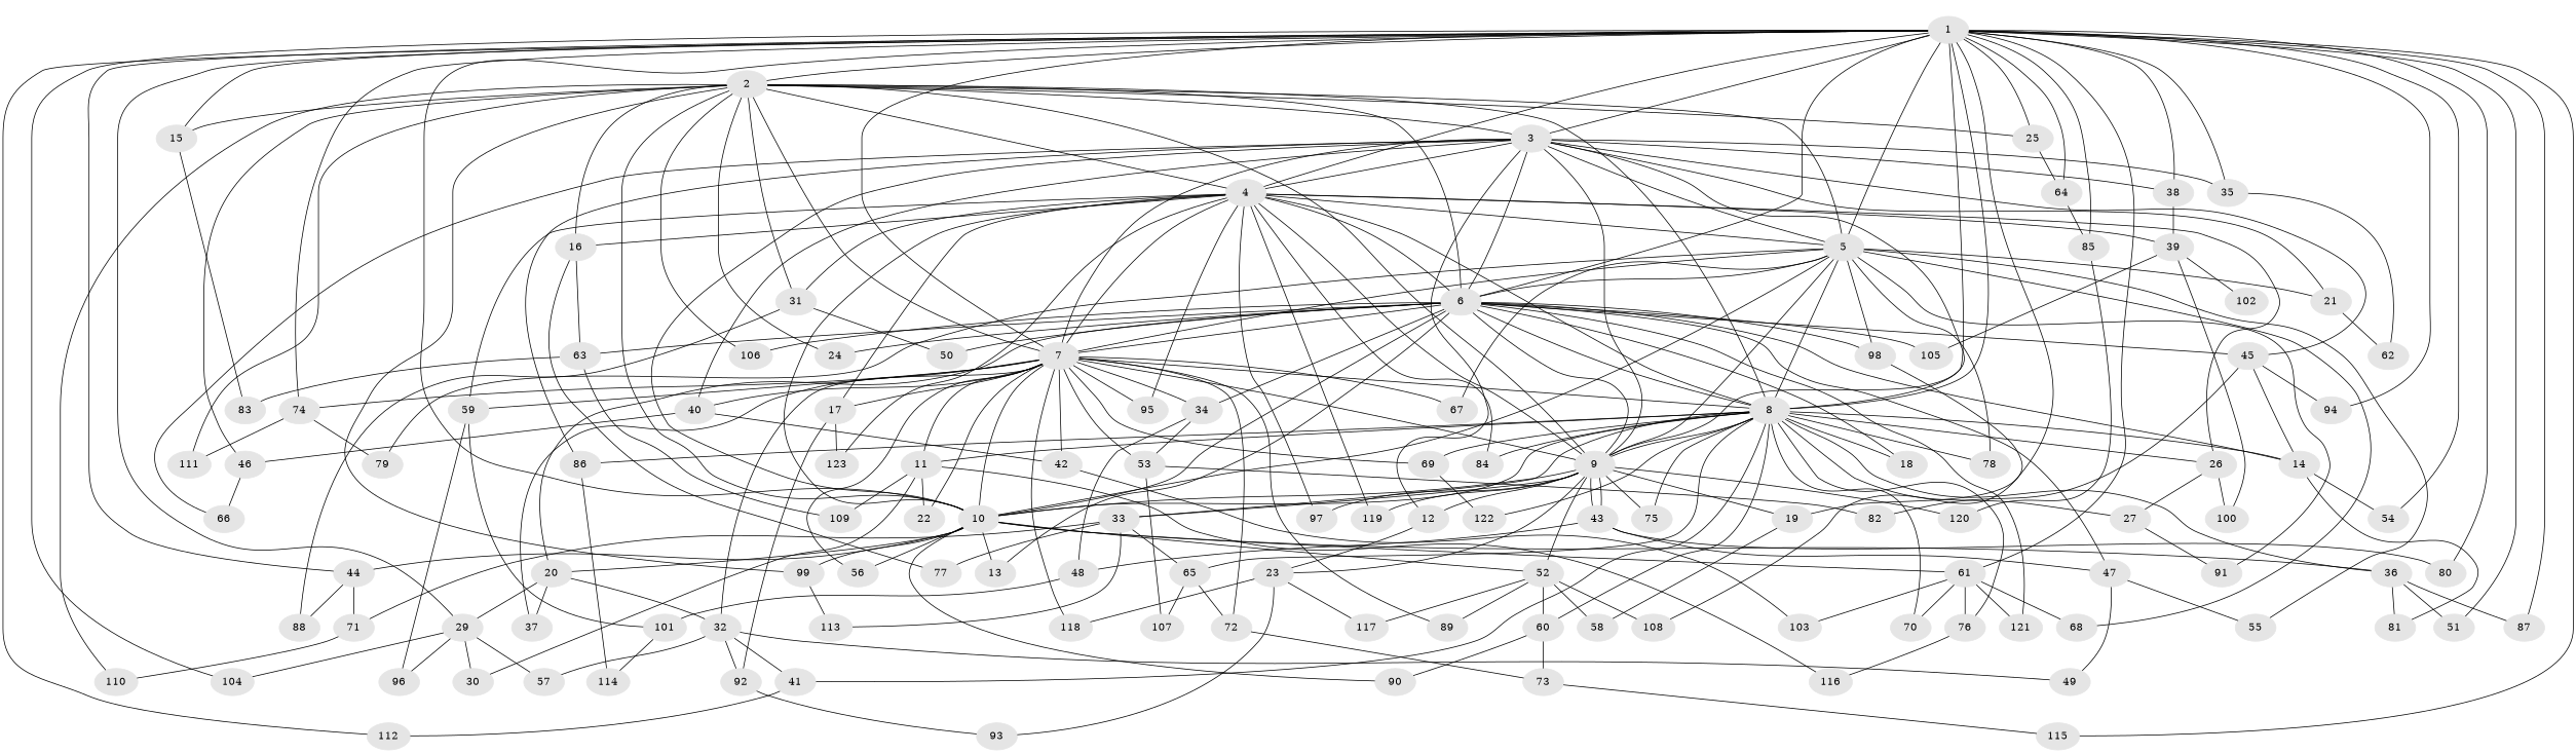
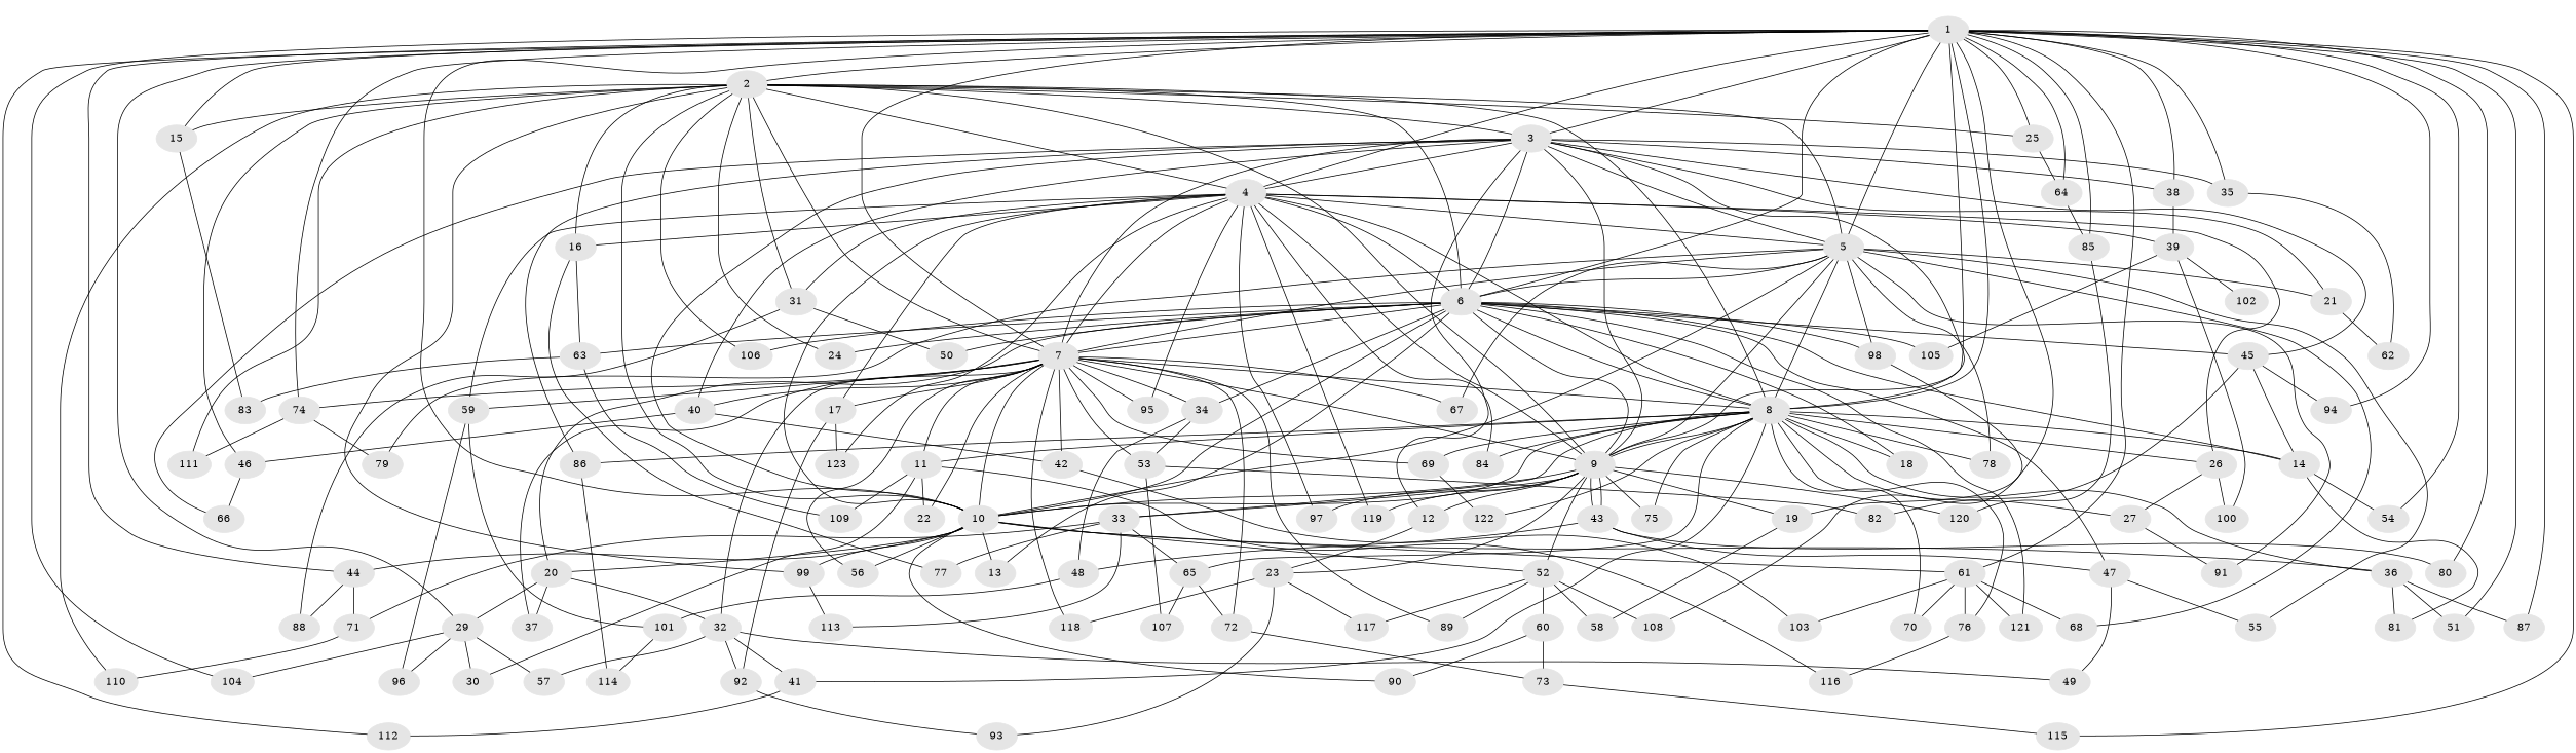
  graph {
    node [color=gray90 style=filled]
    1
    2
    3
    4
    5
    6
    7
    8
    9
    10
    15
    19
    25
    29
    35
    38
    44
    51
    54
    61
    64
    74
    80
    85
    87
    94
    104
    112
    115
    16
    24
    31
    46
    99
    106
    110
    111
    12
    21
    40
    45
    66
    86
    17
    26
    39
    59
    84
    95
    97
    119
    123
    55
    67
    68
    78
    79
    91
    98
    13
    14
    18
    20
    34
    47
    50
    63
    105
    121
    11
    22
    32
    37
    42
    53
    56
    69
    72
    89
    118
    27
    33
    36
    41
    60
    65
    70
    75
    76
    122
    23
    43
    52
    120
    90
    83
    58
    30
    57
    96
    62
    88
    71
    103
    77
    113
    82
    114
    92
    100
    102
    101
    108
    81
    48
    49
    109
    116
    107
    73
    93
    117
    1 -- 2
    1 -- 3
    1 -- 4
    1 -- 5
    1 -- 6
    1 -- 7
    1 -- 8
    1 -- 9
    1 -- 10
    1 -- 15
    1 -- 19
    1 -- 25
    1 -- 29
    1 -- 35
    1 -- 38
    1 -- 44
    1 -- 51
    1 -- 54
    1 -- 61
    1 -- 64
    1 -- 74
    1 -- 80
    1 -- 85
    1 -- 87
    1 -- 94
    1 -- 104
    1 -- 112
    1 -- 115
    2 -- 3
    2 -- 4
    2 -- 5
    2 -- 6
    2 -- 7
    2 -- 8
    2 -- 9
    2 -- 10
    2 -- 15
    2 -- 25
    2 -- 16
    2 -- 24
    2 -- 31
    2 -- 46
    2 -- 99
    2 -- 106
    2 -- 110
    2 -- 111
    3 -- 4
    3 -- 5
    3 -- 6
    3 -- 7
    3 -- 8
    3 -- 9
    3 -- 10
    3 -- 35
    3 -- 38
    3 -- 12
    3 -- 21
    3 -- 40
    3 -- 45
    3 -- 66
    3 -- 86
    4 -- 5
    4 -- 6
    4 -- 7
    4 -- 8
    4 -- 9
    4 -- 10
    4 -- 16
    4 -- 31
    4 -- 17
    4 -- 26
    4 -- 39
    4 -- 59
    4 -- 84
    4 -- 95
    4 -- 97
    4 -- 119
    4 -- 123
    5 -- 6
    5 -- 7
    5 -- 8
    5 -- 9
    5 -- 10
    5 -- 21
    5 -- 55
    5 -- 67
    5 -- 68
    5 -- 78
    5 -- 79
    5 -- 91
    5 -- 98
    6 -- 7
    6 -- 8
    6 -- 9
    6 -- 10
    6 -- 24
    6 -- 106
    6 -- 45
    6 -- 98
    6 -- 13
    6 -- 14
    6 -- 18
    6 -- 20
    6 -- 34
    6 -- 47
    6 -- 50
    6 -- 63
    6 -- 105
    6 -- 121
    7 -- 8
    7 -- 9
    7 -- 10
    7 -- 74
    7 -- 40
    7 -- 17
    7 -- 59
    7 -- 95
    7 -- 67
    7 -- 34
    7 -- 11
    7 -- 22
    7 -- 32
    7 -- 37
    7 -- 42
    7 -- 53
    7 -- 56
    7 -- 69
    7 -- 72
    7 -- 89
    7 -- 118
    8 -- 9
    8 -- 10
    8 -- 86
    8 -- 26
    8 -- 84
    8 -- 78
    8 -- 14
    8 -- 18
    8 -- 11
    8 -- 69
    8 -- 27
    8 -- 33
    8 -- 36
    8 -- 41
-   8 -- 60
    8 -- 65
    8 -- 70
    8 -- 75
    8 -- 76
    8 -- 122
    9 -- 10
    9 -- 19
    9 -- 12
    9 -- 97
    9 -- 119
    9 -- 33
    9 -- 75
    9 -- 23
    9 -- 43
    9 -- 43
    9 -- 52
    9 -- 120
    10 -- 44
    10 -- 61
    10 -- 99
    10 -- 13
    10 -- 20
    10 -- 56
    10 -- 36
    10 -- 52
    10 -- 90
    15 -- 83
    19 -- 58
    25 -- 64
    29 -- 104
    29 -- 30
    29 -- 57
    29 -- 96
    35 -- 62
    38 -- 39
    44 -- 88
    44 -- 71
    61 -- 68
    61 -- 121
    61 -- 70
    61 -- 76
    61 -- 103
    64 -- 85
    74 -- 111
    74 -- 79
    85 -- 120
    16 -- 63
    16 -- 77
    31 -- 50
    31 -- 88
    46 -- 66
    99 -- 113
    12 -- 23
    21 -- 62
    40 -- 46
    40 -- 42
    45 -- 94
    45 -- 14
    45 -- 82
    86 -- 114
    17 -- 123
    17 -- 92
    26 -- 27
    26 -- 100
    39 -- 105
    39 -- 100
    39 -- 102
    59 -- 96
    59 -- 101
    98 -- 108
    14 -- 54
    14 -- 81
    20 -- 29
    20 -- 32
    20 -- 37
    34 -- 53
    34 -- 48
    47 -- 55
    47 -- 49
    63 -- 83
    63 -- 109
    11 -- 22
    11 -- 30
    11 -- 109
    11 -- 116
    32 -- 41
    32 -- 57
    32 -- 92
    32 -- 49
    42 -- 103
    53 -- 82
    53 -- 107
    69 -- 122
    72 -- 73
    27 -- 91
    33 -- 65
    33 -- 71
    33 -- 77
    33 -- 113
    36 -- 51
    36 -- 87
    36 -- 81
    41 -- 112
    60 -- 90
    60 -- 73
    65 -- 72
    65 -- 107
    76 -- 116
    23 -- 118
    23 -- 93
    23 -- 117
    43 -- 80
    43 -- 47
    43 -- 48
    52 -- 89
    52 -- 60
    52 -- 58
    52 -- 108
    52 -- 117
    71 -- 110
    92 -- 93
    101 -- 114
    48 -- 101
    73 -- 115
  }
